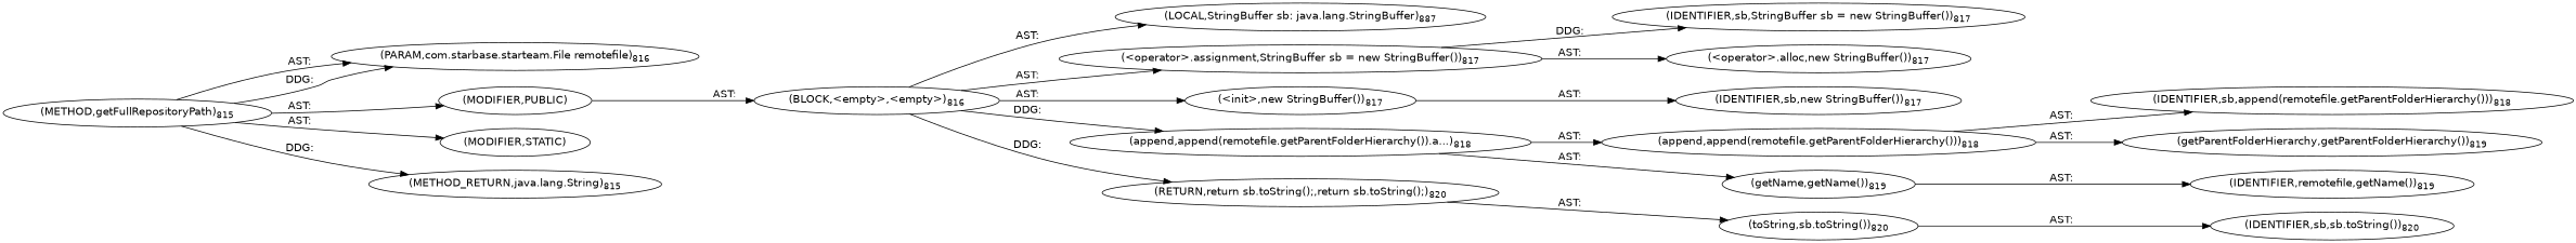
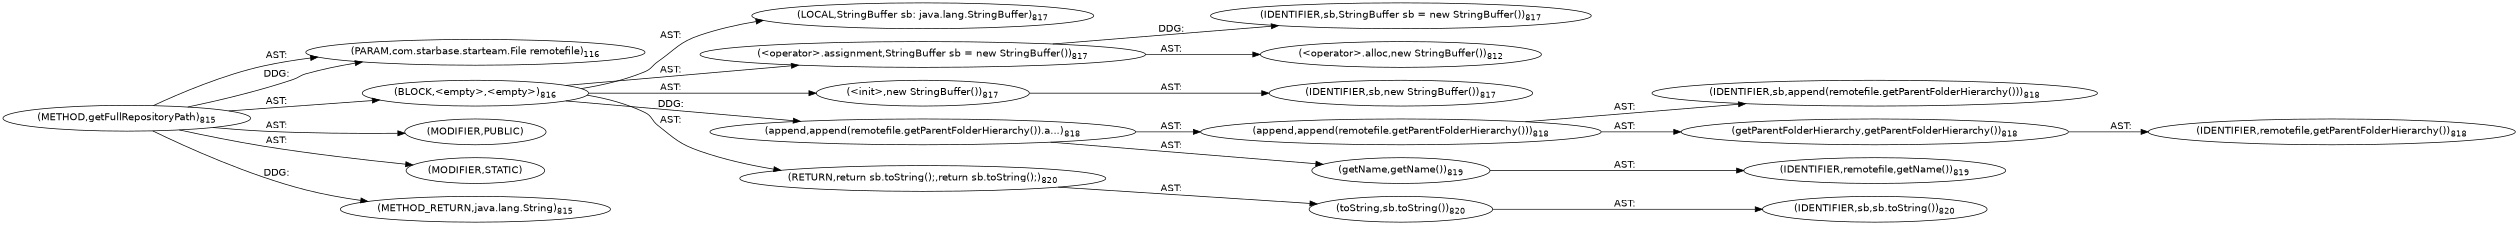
  digraph {
    fontname="DejaVu Sans"
    rankdir=LR
    node [fontname="DejaVu Sans"]
    edge [fontname="DejaVu Sans"]
    n1 [label=<(METHOD,getFullRepositoryPath)<SUB>815</SUB>>]
-   n2 [label=<(PARAM,com.starbase.starteam.File remotefile)<SUB>816</SUB>>]
+   n2 [label=<(PARAM,com.starbase.starteam.File remotefile)<SUB>116</SUB>>]
    n3 [label=<(BLOCK,&lt;empty&gt;,&lt;empty&gt;)<SUB>816</SUB>>]
    n4 [label=<(MODIFIER,PUBLIC)>]
    n5 [label=<(MODIFIER,STATIC)>]
    n6 [label=<(METHOD_RETURN,java.lang.String)<SUB>815</SUB>>]
-   n7 [label=<(LOCAL,StringBuffer sb: java.lang.StringBuffer)<SUB>887</SUB>>]
+   n7 [label=<(LOCAL,StringBuffer sb: java.lang.StringBuffer)<SUB>817</SUB>>]
    n8 [label=<(&lt;operator&gt;.assignment,StringBuffer sb = new StringBuffer())<SUB>817</SUB>>]
    n9 [label=<(&lt;init&gt;,new StringBuffer())<SUB>817</SUB>>]
    n10 [label=<(append,append(remotefile.getParentFolderHierarchy()).a...)<SUB>818</SUB>>]
    n11 [label=<(RETURN,return sb.toString();,return sb.toString();)<SUB>820</SUB>>]
    n12 [label=<(IDENTIFIER,sb,StringBuffer sb = new StringBuffer())<SUB>817</SUB>>]
-   n13 [label=<(&lt;operator&gt;.alloc,new StringBuffer())<SUB>817</SUB>>]
+   n13 [label=<(&lt;operator&gt;.alloc,new StringBuffer())<SUB>812</SUB>>]
    n14 [label=<(IDENTIFIER,sb,new StringBuffer())<SUB>817</SUB>>]
    n15 [label=<(append,append(remotefile.getParentFolderHierarchy()))<SUB>818</SUB>>]
    n16 [label=<(getName,getName())<SUB>819</SUB>>]
    n17 [label=<(toString,sb.toString())<SUB>820</SUB>>]
    n18 [label=<(IDENTIFIER,sb,append(remotefile.getParentFolderHierarchy()))<SUB>818</SUB>>]
-   n19 [label=<(getParentFolderHierarchy,getParentFolderHierarchy())<SUB>819</SUB>>]
+   n19 [label=<(getParentFolderHierarchy,getParentFolderHierarchy())<SUB>818</SUB>>]
    n20 [label=<(IDENTIFIER,remotefile,getName())<SUB>819</SUB>>]
+   n21 [label=<(IDENTIFIER,remotefile,getParentFolderHierarchy())<SUB>818</SUB>>]
    n22 [label=<(IDENTIFIER,sb,sb.toString())<SUB>820</SUB>>]
    n1 -> n2 [label="AST: "]
    n1 -> n2 [label="DDG: "]
-   n4 -> n3 [label="AST: "]
+   n1 -> n3 [label="AST: "]
    n1 -> n4 [label="AST: "]
    n1 -> n5 [label="AST: "]
    n1 -> n6 [label="DDG: "]
    n3 -> n7 [label="AST: "]
    n3 -> n8 [label="AST: "]
    n3 -> n9 [label="AST: "]
    n3 -> n10 [label="DDG: "]
-   n3 -> n11 [label="DDG: "]
+   n3 -> n11 [label="AST: "]
    n8 -> n12 [label="DDG: "]
    n8 -> n13 [label="AST: "]
    n9 -> n14 [label="AST: "]
    n10 -> n15 [label="AST: "]
    n10 -> n16 [label="AST: "]
    n11 -> n17 [label="AST: "]
    n15 -> n18 [label="AST: "]
    n15 -> n19 [label="AST: "]
    n16 -> n20 [label="AST: "]
    n17 -> n22 [label="AST: "]
+   n19 -> n21 [label="AST: "]
  }
